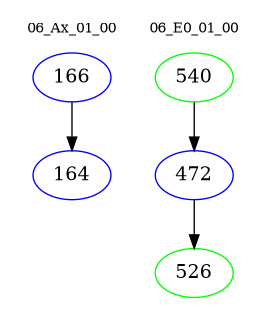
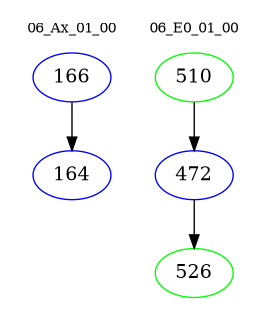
  digraph {
    node [color=blue]
    edge [color=black]
    n1 [label=166]
    n2 [label=164]
-   n3 [color=green label=540]
+   n3 [color=green label=510]
    n4 [label=472]
    n5 [color=green label=526]
    subgraph cluster_1 {
      color=white
      fontsize=10
      label="06_Ax_01_00"
      n1
      n2
    }
    subgraph cluster_2 {
      color=white
      fontsize=10
      label="06_E0_01_00"
      n3
      n4
      n5
    }
    n1 -> n2
    n3 -> n4
    n4 -> n5
  }
